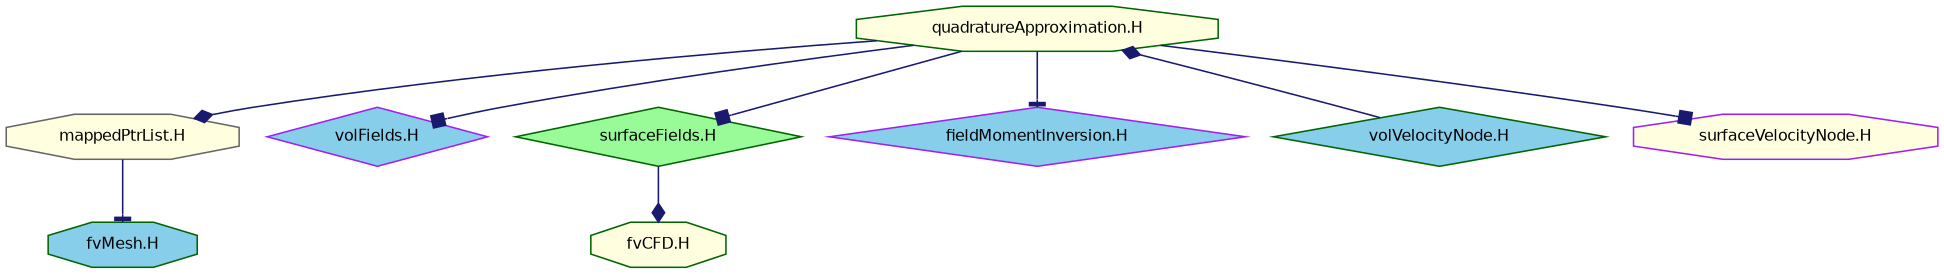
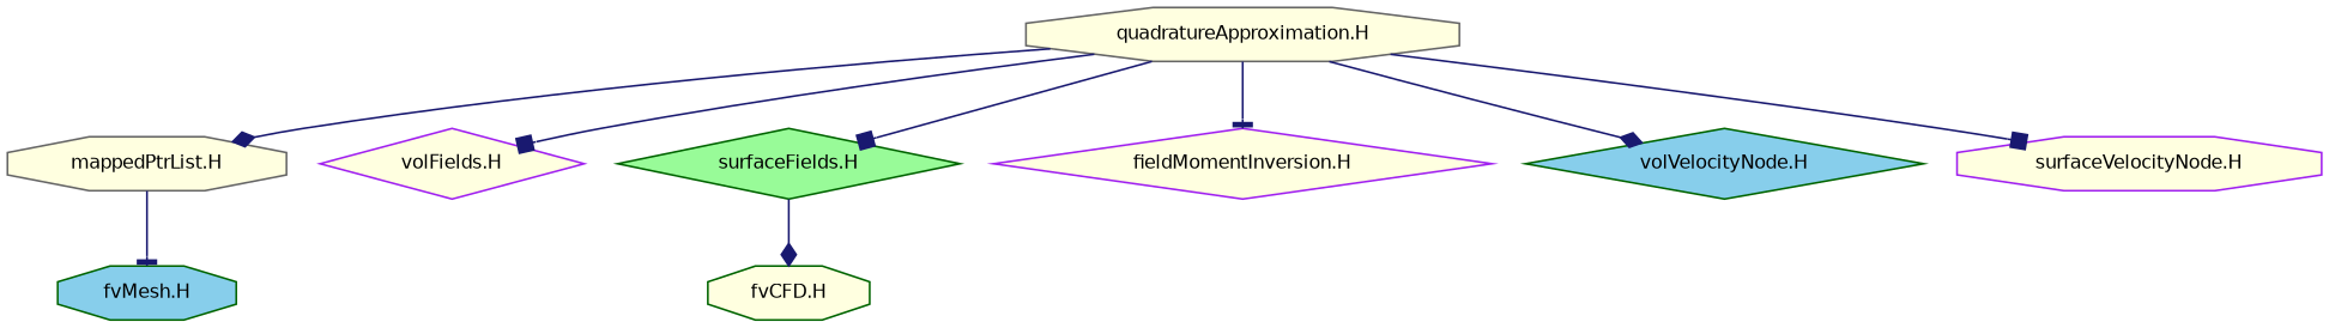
  digraph {
    node [color=darkgreen fillcolor=lightyellow fontname=Helvetica fontsize=10 shape=octagon style=filled]
    edge [arrowhead=diamond color=midnightblue fontname=Helvetica fontsize=10 labelfontname=Helvetica labelfontsize=10 style=solid]
-   n1 [fontcolor=black height=0.2 label="quadratureApproximation.H" width=0.4]
+   n1 [color=gray40 fontcolor=black height=0.2 label="quadratureApproximation.H" width=0.4]
    n2 [color=gray40 height=0.2 label="mappedPtrList.H" width=0.4]
-   n3 [color=purple fillcolor=skyblue height=0.2 label="volFields.H" shape=diamond width=0.4]
+   n3 [color=purple height=0.2 label="volFields.H" shape=diamond width=0.4]
    n4 [fillcolor=palegreen height=0.2 label="surfaceFields.H" shape=diamond width=0.4]
-   n5 [color=purple fillcolor=skyblue height=0.2 label="fieldMomentInversion.H" shape=diamond width=0.4]
+   n5 [color=purple height=0.2 label="fieldMomentInversion.H" shape=diamond width=0.4]
    n6 [fillcolor=skyblue height=0.2 label="volVelocityNode.H" shape=diamond width=0.4]
    n7 [color=purple height=0.2 label="surfaceVelocityNode.H" width=0.4]
    n8 [height=0.2 label="fvCFD.H" width=0.4]
    n9 [fillcolor=skyblue height=0.2 label="fvMesh.H" width=0.4]
    n1 -> n2
    n1 -> n3 [arrowhead=box]
    n1 -> n4 [arrowhead=box]
    n1 -> n5 [arrowhead=tee]
-   n6 -> n1
+   n1 -> n6
    n1 -> n7 [arrowhead=box]
    n2 -> n9 [arrowhead=tee]
    n4 -> n8
  }
